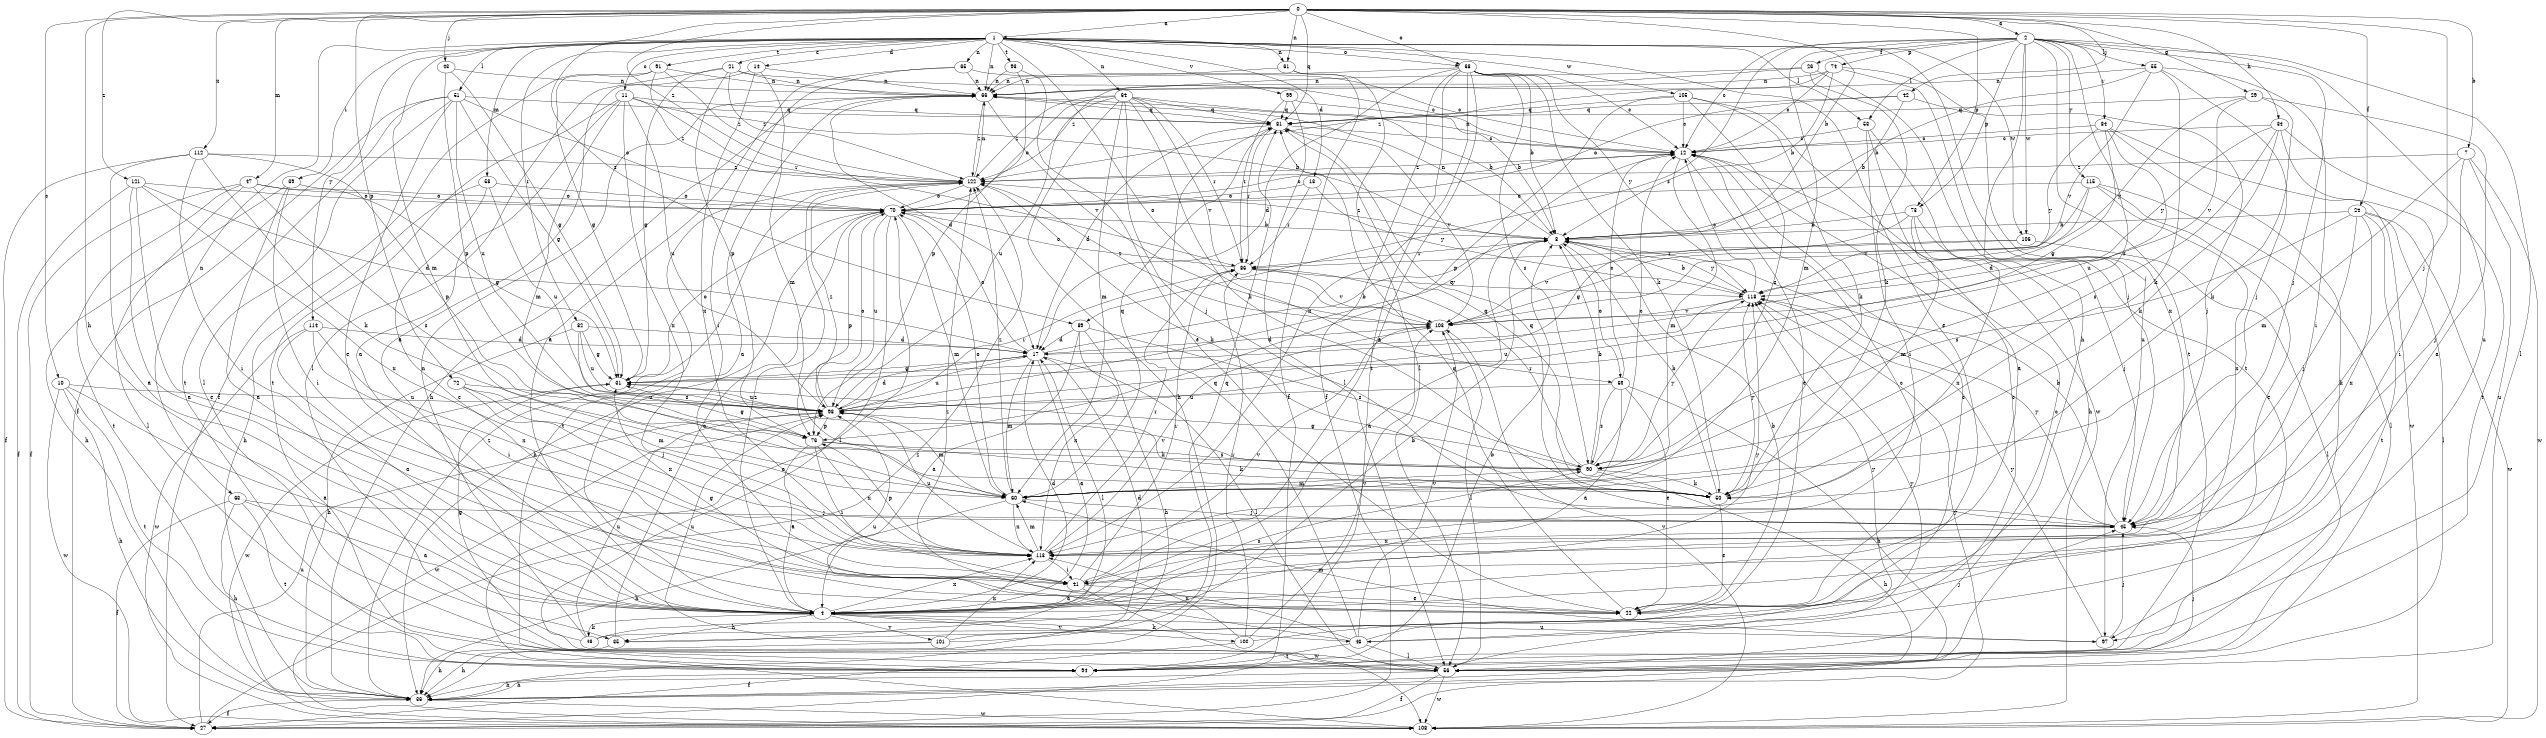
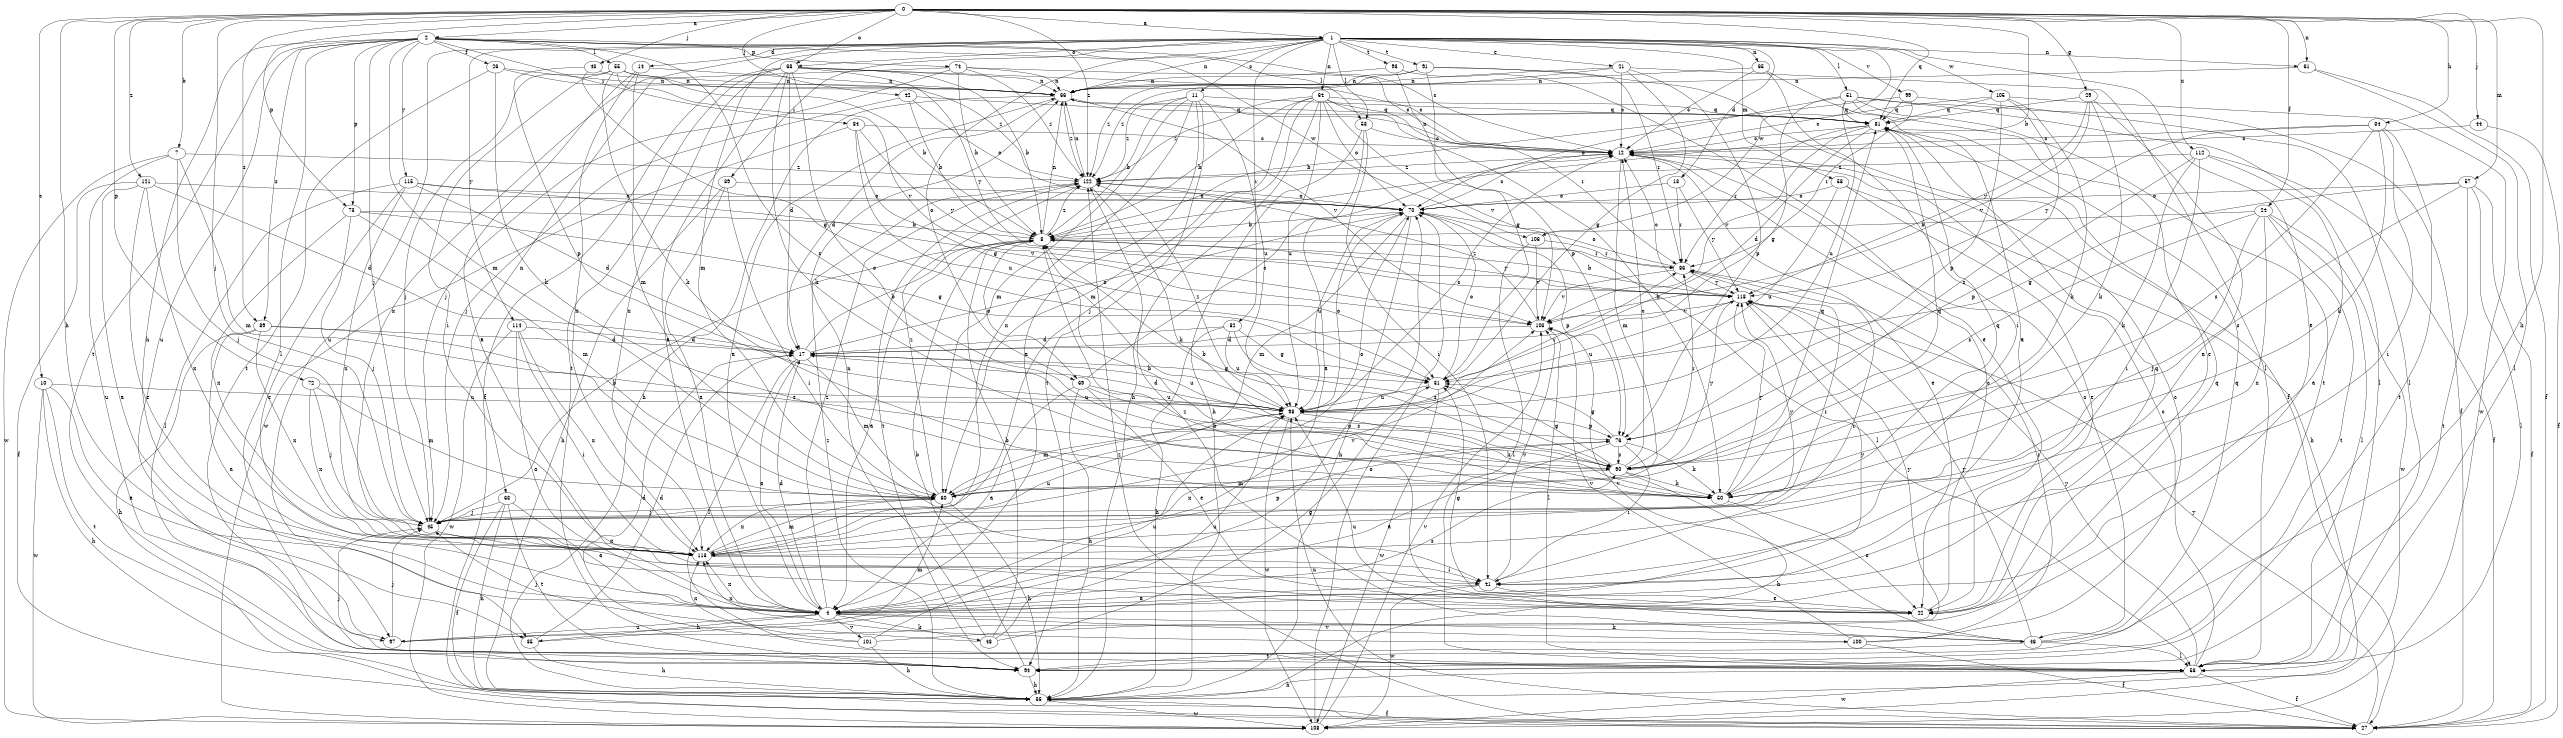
  strict digraph {
    0
    1
    2
    7
    8
    10
    24
    29
    34
    35
    42
    43
+   44
    45
    46
-   57 [label=47]
+   57
    61
    68
    72
    73
    81
    89
    112
    121
    122
    11
    13
    14
    n29 [label=21]
    22
    39
    51
    53
    58
    60
    63
    64
    65
    66
    69
    82
    91
    93
    97
    99
    105
    106
    114
    12
    26
    55
    56
    74
    84
    90
    94
    115
    108
    4
    118
    86
    36
    98
    113
    50
    103
    41
    17
    70
    31
    76
    27
    48
    100
    101
    0 -> 1 [label=a]
    0 -> 2 [label=a]
    0 -> 7 [label=b]
    0 -> 8 [label=b]
    0 -> 10 [label=c]
    0 -> 24 [label=f]
    0 -> 29 [label=g]
    0 -> 34 [label=h]
    0 -> 35 [label=h]
    0 -> 42 [label=j]
    0 -> 43 [label=j]
+   0 -> 44 [label=j]
    0 -> 45 [label=j]
-   84 -> 46 [label=k]
+   0 -> 46 [label=k]
    0 -> 57 [label=m]
    0 -> 61 [label=n]
    0 -> 68 [label=o]
    0 -> 72 [label=p]
    0 -> 73 [label=p]
    0 -> 81 [label=q]
    0 -> 89 [label=s]
    0 -> 112 [label=x]
    0 -> 121 [label=z]
    0 -> 122 [label=z]
    1 -> 61 [label=n]
    1 -> 68 [label=o]
    1 -> 11 [label=c]
    1 -> 13 [label=d]
    1 -> 14 [label=d]
    1 -> n29 [label=e]
    1 -> 22 [label=e]
    1 -> 39 [label=i]
    1 -> 51 [label=l]
    1 -> 53 [label=l]
    1 -> 58 [label=m]
    1 -> 60 [label=m]
    1 -> 63 [label=n]
    1 -> 64 [label=n]
    1 -> 65 [label=n]
    1 -> 66 [label=n]
    1 -> 69 [label=o]
    1 -> 82 [label=r]
    1 -> 91 [label=t]
    1 -> 93 [label=t]
    1 -> 97 [label=u]
    1 -> 99 [label=v]
    1 -> 105 [label=w]
    1 -> 106 [label=w]
    1 -> 114 [label=y]
    2 -> 35 [label=h]
    2 -> 45 [label=j]
    2 -> 73 [label=p]
    2 -> 89 [label=s]
    2 -> 53 [label=l]
    2 -> 60 [label=m]
    2 -> 97 [label=u]
    2 -> 106 [label=w]
    2 -> 12 [label=c]
    2 -> 26 [label=f]
    2 -> 55 [label=l]
    2 -> 56 [label=l]
    2 -> 74 [label=p]
    2 -> 84 [label=r]
    2 -> 90 [label=s]
    2 -> 94 [label=t]
    2 -> 115 [label=y]
    7 -> 45 [label=j]
    7 -> 122 [label=z]
    7 -> 60 [label=m]
    7 -> 97 [label=u]
    7 -> 108 [label=w]
    8 -> 122 [label=z]
    8 -> 66 [label=n]
    8 -> 69 [label=o]
    8 -> 4 [label=a]
    8 -> 118 [label=y]
    8 -> 86 [label=r]
    10 -> 94 [label=t]
    10 -> 108 [label=w]
    10 -> 4 [label=a]
    10 -> 36 [label=h]
    10 -> 98 [label=u]
    24 -> 8 [label=b]
    24 -> 45 [label=j]
    24 -> 56 [label=l]
    24 -> 90 [label=s]
    24 -> 94 [label=t]
    24 -> 108 [label=w]
    24 -> 113 [label=x]
    29 -> 81 [label=q]
    29 -> 4 [label=a]
    29 -> 118 [label=y]
    29 -> 50 [label=k]
    29 -> 103 [label=v]
    34 -> 12 [label=c]
    34 -> 90 [label=s]
    34 -> 94 [label=t]
    34 -> 118 [label=y]
    34 -> 50 [label=k]
    34 -> 41 [label=i]
    35 -> 36 [label=h]
-   35 -> 17 [label=l]
+   35 -> 17 [label=d]
    35 -> 70 [label=o]
    42 -> 8 [label=b]
    42 -> 45 [label=j]
    42 -> 81 [label=q]
    42 -> 70 [label=o]
    43 -> 66 [label=n]
    43 -> 31 [label=g]
    43 -> 76 [label=p]
+   44 -> 12 [label=c]
+   44 -> 27 [label=f]
    45 -> 8 [label=b]
    45 -> 81 [label=q]
    45 -> 118 [label=y]
    45 -> 113 [label=x]
    46 -> 81 [label=q]
    46 -> 122 [label=z]
    46 -> 12 [label=c]
    46 -> 56 [label=l]
    46 -> 94 [label=t]
    46 -> 118 [label=y]
    46 -> 98 [label=u]
    46 -> 103 [label=v]
    57 -> 56 [label=l]
    57 -> 90 [label=s]
    57 -> 94 [label=t]
    57 -> 70 [label=o]
    57 -> 31 [label=g]
    57 -> 27 [label=f]
    61 -> 66 [label=n]
    61 -> 56 [label=l]
    61 -> 27 [label=f]
    68 -> 8 [label=b]
    68 -> 66 [label=n]
    68 -> 12 [label=c]
-   68 -> 90 [label=s]
+   68 -> 90 [label=o]
    68 -> 94 [label=t]
    68 -> 4 [label=a]
    68 -> 118 [label=y]
    68 -> 113 [label=x]
    68 -> 50 [label=k]
    68 -> 17 [label=d]
    68 -> 27 [label=f]
    72 -> 45 [label=j]
    72 -> 60 [label=m]
    72 -> 98 [label=u]
    72 -> 113 [label=x]
    73 -> 8 [label=b]
    73 -> 45 [label=j]
    73 -> 60 [label=m]
    73 -> 113 [label=x]
    73 -> 31 [label=g]
    81 -> 12 [label=c]
    81 -> 86 [label=r]
    81 -> 103 [label=v]
    81 -> 17 [label=d]
    89 -> 90 [label=s]
    89 -> 4 [label=a]
    89 -> 36 [label=h]
    89 -> 113 [label=x]
    89 -> 17 [label=d]
    112 -> 122 [label=z]
    112 -> 4 [label=a]
    112 -> 50 [label=k]
    112 -> 41 [label=i]
    112 -> 76 [label=p]
    112 -> 27 [label=f]
    121 -> 22 [label=e]
    121 -> 4 [label=a]
    121 -> 113 [label=x]
    121 -> 17 [label=d]
    121 -> 70 [label=o]
    121 -> 27 [label=f]
    122 -> 66 [label=n]
    122 -> 94 [label=t]
    122 -> 50 [label=k]
    122 -> 70 [label=o]
    11 -> 8 [label=b]
    11 -> 81 [label=q]
    11 -> 122 [label=z]
    11 -> 60 [label=m]
    11 -> 94 [label=t]
    11 -> 4 [label=a]
    11 -> 98 [label=u]
    11 -> 113 [label=x]
    13 -> 118 [label=y]
    13 -> 86 [label=r]
    13 -> 70 [label=o]
    14 -> 60 [label=m]
    14 -> 66 [label=n]
    14 -> 4 [label=a]
    14 -> 113 [label=x]
    n29 -> 122 [label=z]
    n29 -> 66 [label=n]
    n29 -> 12 [label=c]
    n29 -> 56 [label=l]
    n29 -> 31 [label=g]
    n29 -> 76 [label=p]
    22 -> 8 [label=b]
    22 -> 81 [label=q]
    22 -> 12 [label=c]
    22 -> 31 [label=g]
    39 -> 4 [label=a]
    39 -> 36 [label=h]
    39 -> 41 [label=i]
    39 -> 70 [label=o]
    51 -> 81 [label=q]
    51 -> 22 [label=e]
    51 -> 56 [label=l]
    51 -> 94 [label=t]
    51 -> 98 [label=u]
    51 -> 70 [label=o]
    51 -> 31 [label=g]
    51 -> 27 [label=f]
    53 -> 12 [label=c]
    53 -> 4 [label=a]
    53 -> 36 [label=h]
    53 -> 41 [label=i]
    58 -> 22 [label=e]
    58 -> 36 [label=h]
    58 -> 98 [label=u]
    58 -> 70 [label=o]
    60 -> 45 [label=j]
    60 -> 81 [label=q]
    60 -> 122 [label=z]
    60 -> 36 [label=h]
    60 -> 113 [label=x]
    60 -> 70 [label=o]
    63 -> 45 [label=j]
    63 -> 94 [label=t]
    63 -> 4 [label=a]
    63 -> 36 [label=h]
    63 -> 27 [label=f]
    64 -> 8 [label=b]
    64 -> 45 [label=j]
    64 -> 81 [label=q]
    64 -> 122 [label=z]
    64 -> 60 [label=m]
    64 -> 86 [label=r]
    64 -> 36 [label=h]
    64 -> 98 [label=u]
    64 -> 50 [label=k]
    64 -> 103 [label=v]
    64 -> 70 [label=o]
    65 -> 66 [label=n]
    65 -> 12 [label=c]
    65 -> 4 [label=a]
    65 -> 41 [label=i]
    66 -> 81 [label=q]
    66 -> 122 [label=z]
    66 -> 36 [label=h]
    66 -> 103 [label=v]
    66 -> 17 [label=d]
    69 -> 22 [label=e]
    69 -> 12 [label=c]
    69 -> 90 [label=s]
    69 -> 4 [label=a]
    69 -> 36 [label=h]
    69 -> 98 [label=u]
    82 -> 90 [label=s]
    82 -> 36 [label=h]
    82 -> 98 [label=u]
    82 -> 17 [label=d]
    82 -> 31 [label=g]
    91 -> 122 [label=z]
    91 -> 66 [label=n]
    91 -> 86 [label=r]
    91 -> 31 [label=g]
    91 -> 27 [label=f]
    93 -> 22 [label=e]
    93 -> 66 [label=n]
    93 -> 76 [label=p]
    97 -> 45 [label=j]
    97 -> 60 [label=m]
    97 -> 118 [label=y]
    99 -> 8 [label=b]
    99 -> 81 [label=q]
    99 -> 56 [label=l]
    99 -> 86 [label=r]
    105 -> 81 [label=q]
    105 -> 12 [label=c]
    105 -> 90 [label=s]
    105 -> 108 [label=w]
    105 -> 50 [label=k]
    105 -> 76 [label=p]
    106 -> 56 [label=l]
    106 -> 86 [label=r]
    106 -> 103 [label=v]
    114 -> 108 [label=w]
    114 -> 4 [label=a]
    114 -> 113 [label=x]
    114 -> 41 [label=i]
    114 -> 17 [label=d]
    12 -> 122 [label=z]
    12 -> 22 [label=e]
    12 -> 60 [label=m]
    12 -> 66 [label=n]
    26 -> 122 [label=z]
    26 -> 66 [label=n]
    26 -> 94 [label=t]
    26 -> 50 [label=k]
    55 -> 8 [label=b]
    55 -> 45 [label=j]
    55 -> 66 [label=n]
    55 -> 50 [label=k]
    55 -> 103 [label=v]
    55 -> 41 [label=i]
    56 -> 45 [label=j]
    56 -> 12 [label=c]
    56 -> 108 [label=w]
    56 -> 118 [label=y]
    56 -> 36 [label=h]
    56 -> 27 [label=f]
    74 -> 8 [label=b]
    74 -> 45 [label=j]
    74 -> 122 [label=z]
    74 -> 66 [label=n]
    74 -> 12 [label=c]
    74 -> 113 [label=x]
    84 -> 12 [label=c]
    84 -> 108 [label=w]
    84 -> 118 [label=y]
    84 -> 98 [label=u]
    84 -> 31 [label=g]
    90 -> 8 [label=b]
    90 -> 60 [label=m]
    90 -> 12 [label=c]
    90 -> 118 [label=y]
    90 -> 86 [label=r]
    90 -> 36 [label=h]
    90 -> 50 [label=k]
    90 -> 31 [label=g]
    94 -> 8 [label=b]
    94 -> 36 [label=h]
    115 -> 22 [label=e]
    115 -> 56 [label=l]
    115 -> 113 [label=x]
    115 -> 103 [label=v]
    115 -> 17 [label=d]
    115 -> 70 [label=o]
    108 -> 103 [label=v]
    108 -> 70 [label=o]
    4 -> 35 [label=h]
    4 -> 46 [label=k]
    4 -> 122 [label=z]
    4 -> 66 [label=a]
    4 -> 97 [label=u]
    4 -> 90 [label=s]
    4 -> 118 [label=y]
    4 -> 113 [label=x]
    4 -> 17 [label=d]
    4 -> 48 [label=k]
    4 -> 100 [label=v]
    4 -> 101 [label=v]
    118 -> 8 [label=b]
    118 -> 12 [label=c]
    118 -> 98 [label=u]
    118 -> 103 [label=v]
    86 -> 118 [label=y]
    86 -> 103 [label=v]
    86 -> 70 [label=o]
    36 -> 122 [label=z]
    36 -> 108 [label=w]
    36 -> 27 [label=f]
    98 -> 122 [label=z]
    98 -> 60 [label=m]
    98 -> 12 [label=c]
    98 -> 108 [label=w]
    98 -> 86 [label=r]
-   50 -> 98 [label=k]
+   98 -> 50 [label=k]
    98 -> 17 [label=d]
    98 -> 70 [label=o]
    98 -> 76 [label=p]
    113 -> 60 [label=m]
    113 -> 86 [label=r]
    113 -> 98 [label=u]
    113 -> 103 [label=v]
    113 -> 41 [label=i]
    113 -> 76 [label=p]
    50 -> 8 [label=b]
    50 -> 81 [label=q]
    50 -> 22 [label=e]
    50 -> 118 [label=y]
    103 -> 122 [label=z]
    103 -> 56 [label=l]
    103 -> 17 [label=d]
    41 -> 22 [label=e]
    41 -> 108 [label=w]
    41 -> 4 [label=a]
    41 -> 86 [label=r]
    41 -> 103 [label=v]
    17 -> 8 [label=b]
    17 -> 60 [label=m]
    17 -> 56 [label=l]
    17 -> 4 [label=a]
    17 -> 98 [label=u]
    17 -> 70 [label=o]
    17 -> 31 [label=g]
    70 -> 8 [label=b]
    70 -> 60 [label=m]
    70 -> 12 [label=c]
    70 -> 56 [label=l]
    70 -> 36 [label=h]
    70 -> 98 [label=u]
    70 -> 76 [label=p]
    31 -> 108 [label=w]
    31 -> 98 [label=u]
    31 -> 70 [label=o]
    76 -> 90 [label=s]
    76 -> 4 [label=a]
    76 -> 113 [label=x]
    76 -> 50 [label=k]
    76 -> 41 [label=i]
    76 -> 31 [label=g]
    27 -> 122 [label=z]
    27 -> 118 [label=y]
    27 -> 98 [label=u]
    48 -> 8 [label=b]
    48 -> 45 [label=j]
    48 -> 66 [label=n]
    48 -> 98 [label=u]
    48 -> 31 [label=g]
    100 -> 12 [label=c]
    100 -> 86 [label=r]
    100 -> 113 [label=x]
    100 -> 103 [label=v]
    100 -> 27 [label=f]
    101 -> 81 [label=q]
    101 -> 36 [label=h]
    101 -> 98 [label=u]
    101 -> 113 [label=x]
    101 -> 17 [label=d]
  }
